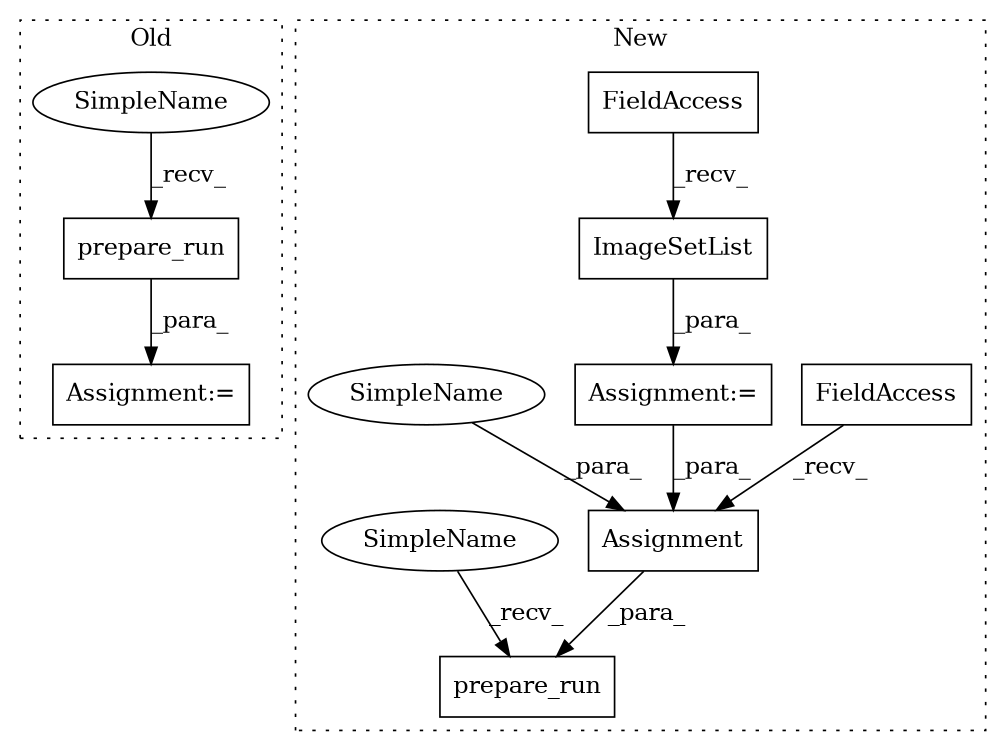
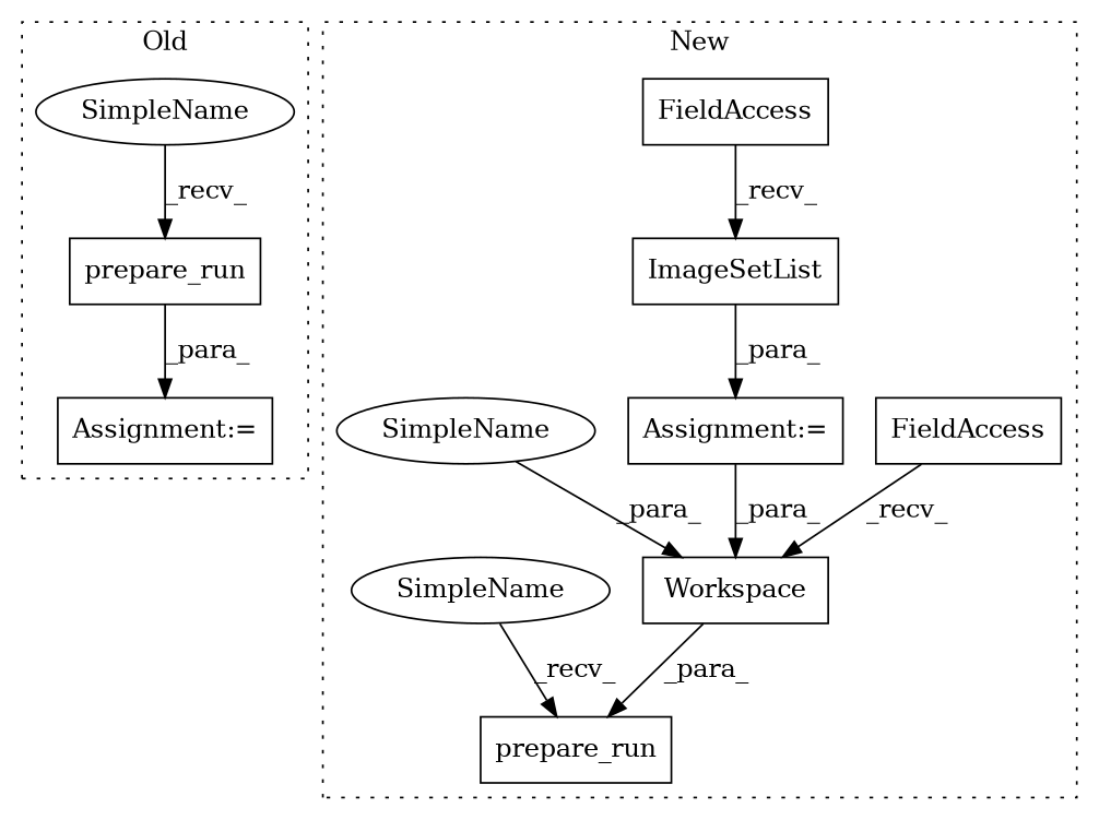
  digraph {
    node [a=32 l=8 shape=box]
    n1 [l="12,1" label=prepare_run s="11541,11557"]
    n2 [a=7 l=1 label="Assignment:=" s=11531]
    n3 [a=42 label=SimpleName s=11532 shape=ellipse]
-   n4 [l="10,1" label=Assignment s="11917,11978"]
+   n4 [l="10,1" label=Workspace s="11917,11978"]
    n5 [l="12,1" label=prepare_run s="11882,11979"]
    n6 [a=22 l=12 label=FieldAccess s=11894]
    n7 [a=7 l=1 label="Assignment:=" s=11772]
    n8 [l=14 label=ImageSetList s=11794]
    n9 [a=22 l=12 label=FieldAccess s=11773]
    n10 [a=42 label=SimpleName s=11927 shape=ellipse]
    n11 [a=42 label=SimpleName s=11873 shape=ellipse]
    subgraph cluster_1 {
      label=Old
      style=dotted
      n1
      n2
      n3
    }
    subgraph cluster_2 {
      label=New
      style=dotted
      n4
      n5
      n6
      n7
      n8
      n9
      n10
      n11
    }
    n1 -> n2 [label=_para_]
    n3 -> n1 [label=_recv_]
    n4 -> n5 [label=_para_]
    n6 -> n4 [label=_recv_]
    n7 -> n4 [label=_para_]
    n8 -> n7 [label=_para_]
    n9 -> n8 [label=_recv_]
    n10 -> n4 [label=_para_]
    n11 -> n5 [label=_recv_]
  }
